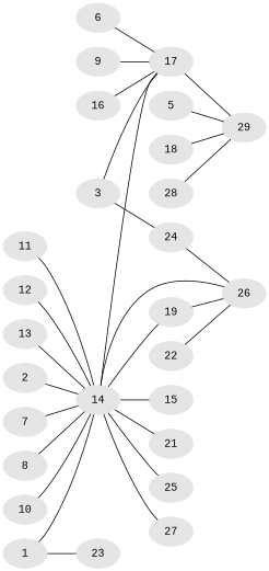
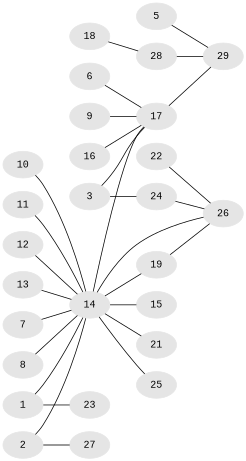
  graph {
    fontname="Liberation Mono"
    rankdir=LR
    node [color=gray90 fontname="Liberation Mono" style=filled]
    edge [fontname="Liberation Mono" weight=1.0]
    1
    14
    23
    17
    26
    15
    19
    21
    25
    27
    2
    3
    24
    29
    5
    6
    7
    8
    9
    10
    11
    12
    13
    16
    18
    22
    28
    1 -- 14
    1 -- 23
    14 -- 17
    14 -- 26
    14 -- 15 [weight=2.0]
    14 -- 19
    14 -- 21 [weight=2.0]
    14 -- 25
-   14 -- 27
+   2 -- 27
    17 -- 29
    19 -- 26
    2 -- 14
    3 -- 17
    3 -- 24
    24 -- 26
    5 -- 29
    6 -- 17
    7 -- 14
    8 -- 14
    9 -- 17
    10 -- 14
    11 -- 14
    12 -- 14
    13 -- 14
    16 -- 17
-   18 -- 29
+   18 -- 28
    22 -- 26
    28 -- 29
  }
